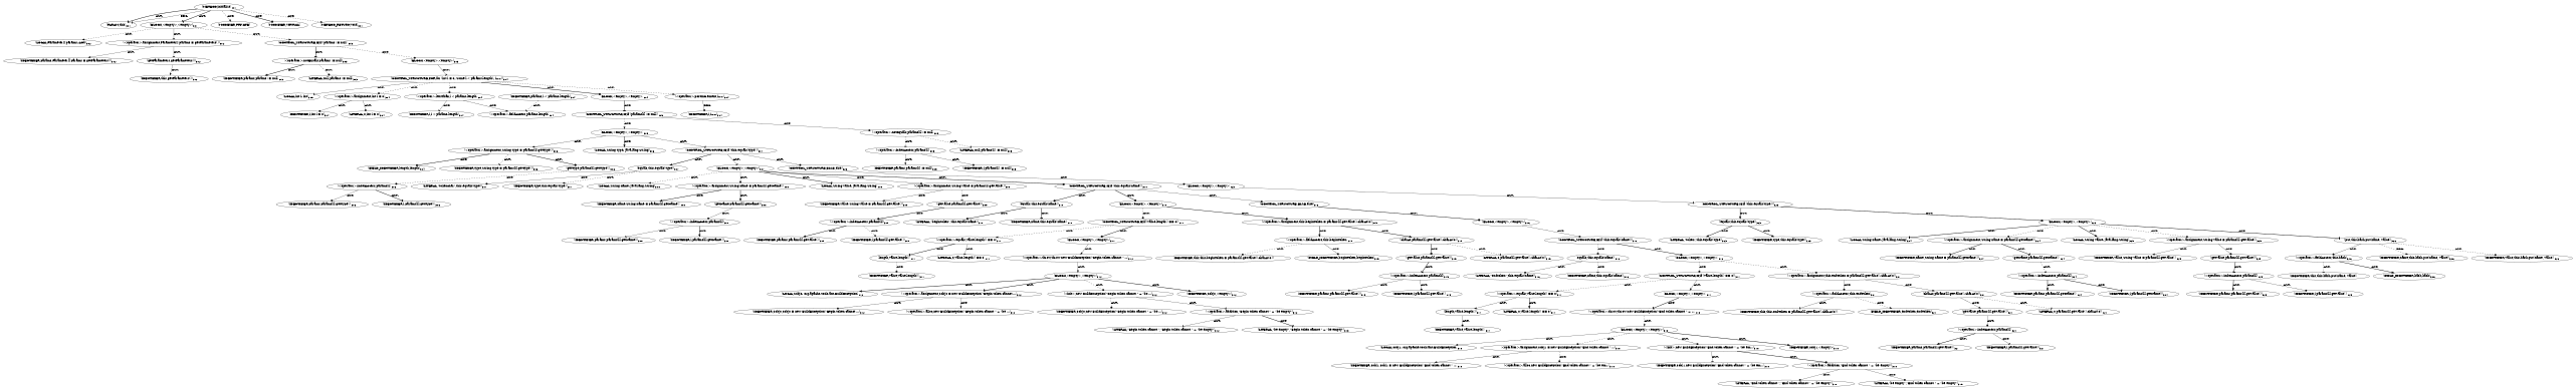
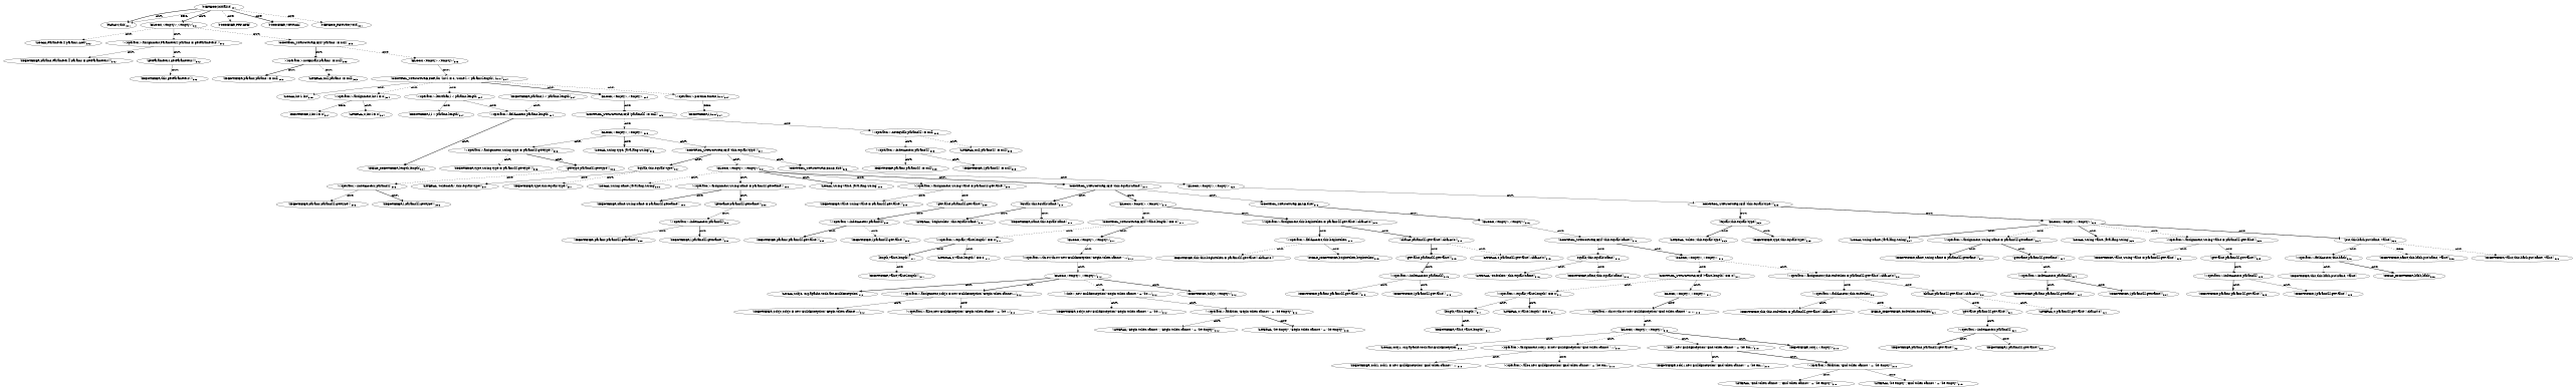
  digraph {
    edge [arrowhead=dot style=solid]
    n1 [label=<(METHOD,initialize)<SUB>301</SUB>>]
    n2 [label=<(PARAM,this)<SUB>301</SUB>>]
    n3 [label=<(BLOCK,&lt;empty&gt;,&lt;empty&gt;)<SUB>301</SUB>>]
    n4 [label=<(MODIFIER,PRIVATE)>]
    n5 [label=<(MODIFIER,VIRTUAL)>]
    n6 [label=<(METHOD_RETURN,void)<SUB>301</SUB>>]
    n7 [label=<(LOCAL,Parameter[] params: ANY)<SUB>302</SUB>>]
    n8 [label=<(&lt;operator&gt;.assignment,Parameter[] params = getParameters())<SUB>302</SUB>>]
    n9 [label=<(CONTROL_STRUCTURE,IF,if (params != null))<SUB>303</SUB>>]
    n10 [label=<(IDENTIFIER,params,Parameter[] params = getParameters())<SUB>302</SUB>>]
    n11 [label=<(getParameters,getParameters())<SUB>302</SUB>>]
    n12 [label=<(&lt;operator&gt;.notEquals,params != null)<SUB>303</SUB>>]
    n13 [label=<(BLOCK,&lt;empty&gt;,&lt;empty&gt;)<SUB>303</SUB>>]
    n14 [label=<(IDENTIFIER,this,getParameters())<SUB>302</SUB>>]
    n15 [label=<(IDENTIFIER,params,params != null)<SUB>303</SUB>>]
    n16 [label=<(LITERAL,null,params != null)<SUB>303</SUB>>]
    n17 [label=<(CONTROL_STRUCTURE,FOR,for (int i = 0; Some(i &lt; params.length); i++))<SUB>304</SUB>>]
    n18 [label=<(LOCAL,int i: int)<SUB>305</SUB>>]
    n19 [label=<(&lt;operator&gt;.assignment,int i = 0)<SUB>304</SUB>>]
    n20 [label=<(&lt;operator&gt;.lessThan,i &lt; params.length)<SUB>304</SUB>>]
    n21 [label=<(&lt;operator&gt;.postIncrement,i++)<SUB>304</SUB>>]
    n22 [label=<(BLOCK,&lt;empty&gt;,&lt;empty&gt;)<SUB>304</SUB>>]
    n23 [label=<(IDENTIFIER,i,int i = 0)<SUB>304</SUB>>]
    n24 [label=<(LITERAL,0,int i = 0)<SUB>304</SUB>>]
    n25 [label=<(IDENTIFIER,i,i &lt; params.length)<SUB>304</SUB>>]
    n26 [label=<(&lt;operator&gt;.fieldAccess,params.length)<SUB>304</SUB>>]
    n27 [label=<(IDENTIFIER,i,i++)<SUB>304</SUB>>]
    n28 [label=<(CONTROL_STRUCTURE,IF,if (params[i] != null))<SUB>305</SUB>>]
    n29 [label=<(FIELD_IDENTIFIER,length,length)<SUB>304</SUB>>]
    n30 [label=<(IDENTIFIER,params,i &lt; params.length)<SUB>304</SUB>>]
    n31 [label=<(&lt;operator&gt;.notEquals,params[i] != null)<SUB>305</SUB>>]
    n32 [label=<(BLOCK,&lt;empty&gt;,&lt;empty&gt;)<SUB>305</SUB>>]
    n33 [label=<(&lt;operator&gt;.indexAccess,params[i])<SUB>305</SUB>>]
    n34 [label=<(LITERAL,null,params[i] != null)<SUB>305</SUB>>]
    n35 [label=<(LOCAL,String type: java.lang.String)<SUB>306</SUB>>]
    n36 [label=<(&lt;operator&gt;.assignment,String type = params[i].getType())<SUB>306</SUB>>]
    n37 [label=<(CONTROL_STRUCTURE,IF,if (this.equals(type)))<SUB>307</SUB>>]
    n38 [label=<(IDENTIFIER,params,params[i] != null)<SUB>305</SUB>>]
    n39 [label=<(IDENTIFIER,i,params[i] != null)<SUB>305</SUB>>]
    n40 [label=<(IDENTIFIER,type,String type = params[i].getType())<SUB>306</SUB>>]
    n41 [label=<(getType,params[i].getType())<SUB>306</SUB>>]
    n42 [label=<(equals,this.equals(type))<SUB>307</SUB>>]
    n43 [label=<(BLOCK,&lt;empty&gt;,&lt;empty&gt;)<SUB>307</SUB>>]
    n44 [label=<(CONTROL_STRUCTURE,ELSE,else)<SUB>323</SUB>>]
    n45 [label=<(&lt;operator&gt;.indexAccess,params[i])<SUB>306</SUB>>]
    n46 [label=<(IDENTIFIER,params,params[i].getType())<SUB>306</SUB>>]
    n47 [label=<(IDENTIFIER,i,params[i].getType())<SUB>306</SUB>>]
    n48 [label=<(LITERAL,&quot;tokenchar&quot;,this.equals(type))<SUB>307</SUB>>]
    n49 [label=<(IDENTIFIER,type,this.equals(type))<SUB>307</SUB>>]
    n50 [label=<(LOCAL,String name: java.lang.String)<SUB>308</SUB>>]
    n51 [label=<(&lt;operator&gt;.assignment,String name = params[i].getName())<SUB>308</SUB>>]
    n52 [label=<(LOCAL,String value: java.lang.String)<SUB>309</SUB>>]
    n53 [label=<(&lt;operator&gt;.assignment,String value = params[i].getValue())<SUB>309</SUB>>]
    n54 [label=<(CONTROL_STRUCTURE,IF,if (this.equals(name)))<SUB>310</SUB>>]
    n55 [label=<(BLOCK,&lt;empty&gt;,&lt;empty&gt;)<SUB>323</SUB>>]
    n56 [label=<(IDENTIFIER,name,String name = params[i].getName())<SUB>308</SUB>>]
    n57 [label=<(getName,params[i].getName())<SUB>308</SUB>>]
    n58 [label=<(IDENTIFIER,value,String value = params[i].getValue())<SUB>309</SUB>>]
    n59 [label=<(getValue,params[i].getValue())<SUB>309</SUB>>]
    n60 [label=<(equals,this.equals(name))<SUB>310</SUB>>]
    n61 [label=<(BLOCK,&lt;empty&gt;,&lt;empty&gt;)<SUB>310</SUB>>]
    n62 [label=<(CONTROL_STRUCTURE,ELSE,else)<SUB>316</SUB>>]
    n63 [label=<(&lt;operator&gt;.indexAccess,params[i])<SUB>308</SUB>>]
    n64 [label=<(IDENTIFIER,params,params[i].getName())<SUB>308</SUB>>]
    n65 [label=<(IDENTIFIER,i,params[i].getName())<SUB>308</SUB>>]
    n66 [label=<(&lt;operator&gt;.indexAccess,params[i])<SUB>309</SUB>>]
    n67 [label=<(IDENTIFIER,params,params[i].getValue())<SUB>309</SUB>>]
    n68 [label=<(IDENTIFIER,i,params[i].getValue())<SUB>309</SUB>>]
    n69 [label=<(LITERAL,&quot;begintoken&quot;,this.equals(name))<SUB>310</SUB>>]
    n70 [label=<(IDENTIFIER,name,this.equals(name))<SUB>310</SUB>>]
    n71 [label=<(CONTROL_STRUCTURE,IF,if (value.length() == 0))<SUB>311</SUB>>]
    n72 [label=<(&lt;operator&gt;.assignment,this.beginToken = params[i].getValue().charAt(0))<SUB>315</SUB>>]
    n73 [label=<(BLOCK,&lt;empty&gt;,&lt;empty&gt;)<SUB>316</SUB>>]
    n74 [label=<(&lt;operator&gt;.equals,value.length() == 0)<SUB>311</SUB>>]
    n75 [label=<(BLOCK,&lt;empty&gt;,&lt;empty&gt;)<SUB>311</SUB>>]
    n76 [label=<(&lt;operator&gt;.fieldAccess,this.beginToken)<SUB>315</SUB>>]
    n77 [label=<(charAt,params[i].getValue().charAt(0))<SUB>315</SUB>>]
    n78 [label=<(length,value.length())<SUB>311</SUB>>]
    n79 [label=<(LITERAL,0,value.length() == 0)<SUB>311</SUB>>]
    n80 [label=<(&lt;operator&gt;.throw,throw new BuildException(&quot;Begin token cannot &quot; ...)<SUB>312</SUB>>]
    n81 [label=<(IDENTIFIER,value,value.length())<SUB>311</SUB>>]
    n82 [label=<(BLOCK,&lt;empty&gt;,&lt;empty&gt;)<SUB>312</SUB>>]
    n83 [label=<(LOCAL,$obj0: org.apache.tools.ant.BuildException)<SUB>312</SUB>>]
    n84 [label=<(&lt;operator&gt;.assignment,$obj0 = new BuildException(&quot;Begin token cannot ...)<SUB>312</SUB>>]
    n85 [label=<(&lt;init&gt;,new BuildException(&quot;Begin token cannot &quot; + &quot;be ...)<SUB>312</SUB>>]
    n86 [label=<(IDENTIFIER,$obj0,&lt;empty&gt;)<SUB>312</SUB>>]
    n87 [label=<(IDENTIFIER,$obj0,$obj0 = new BuildException(&quot;Begin token cannot ...)<SUB>312</SUB>>]
    n88 [label=<(&lt;operator&gt;.alloc,new BuildException(&quot;Begin token cannot &quot; + &quot;be ...)<SUB>312</SUB>>]
    n89 [label=<(IDENTIFIER,$obj0,new BuildException(&quot;Begin token cannot &quot; + &quot;be ...)<SUB>312</SUB>>]
    n90 [label=<(&lt;operator&gt;.addition,&quot;Begin token cannot &quot; + &quot;be empty&quot;)<SUB>312</SUB>>]
    n91 [label=<(LITERAL,&quot;Begin token cannot &quot;,&quot;Begin token cannot &quot; + &quot;be empty&quot;)<SUB>312</SUB>>]
    n92 [label=<(LITERAL,&quot;be empty&quot;,&quot;Begin token cannot &quot; + &quot;be empty&quot;)<SUB>313</SUB>>]
    n93 [label=<(IDENTIFIER,this,this.beginToken = params[i].getValue().charAt(0))>]
    n94 [label=<(FIELD_IDENTIFIER,beginToken,beginToken)<SUB>315</SUB>>]
    n95 [label=<(getValue,params[i].getValue())<SUB>315</SUB>>]
    n96 [label=<(LITERAL,0,params[i].getValue().charAt(0))<SUB>315</SUB>>]
    n97 [label=<(&lt;operator&gt;.indexAccess,params[i])<SUB>315</SUB>>]
    n98 [label=<(IDENTIFIER,params,params[i].getValue())<SUB>315</SUB>>]
    n99 [label=<(IDENTIFIER,i,params[i].getValue())<SUB>315</SUB>>]
    n100 [label=<(CONTROL_STRUCTURE,IF,if (this.equals(name)))<SUB>316</SUB>>]
    n101 [label=<(equals,this.equals(name))<SUB>316</SUB>>]
    n102 [label=<(BLOCK,&lt;empty&gt;,&lt;empty&gt;)<SUB>316</SUB>>]
    n103 [label=<(LITERAL,&quot;endtoken&quot;,this.equals(name))<SUB>316</SUB>>]
    n104 [label=<(IDENTIFIER,name,this.equals(name))<SUB>316</SUB>>]
    n105 [label=<(CONTROL_STRUCTURE,IF,if (value.length() == 0))<SUB>317</SUB>>]
    n106 [label=<(&lt;operator&gt;.assignment,this.endToken = params[i].getValue().charAt(0))<SUB>321</SUB>>]
    n107 [label=<(&lt;operator&gt;.equals,value.length() == 0)<SUB>317</SUB>>]
    n108 [label=<(BLOCK,&lt;empty&gt;,&lt;empty&gt;)<SUB>317</SUB>>]
    n109 [label=<(&lt;operator&gt;.fieldAccess,this.endToken)<SUB>321</SUB>>]
    n110 [label=<(charAt,params[i].getValue().charAt(0))<SUB>321</SUB>>]
    n111 [label=<(length,value.length())<SUB>317</SUB>>]
    n112 [label=<(LITERAL,0,value.length() == 0)<SUB>317</SUB>>]
    n113 [label=<(&lt;operator&gt;.throw,throw new BuildException(&quot;End token cannot &quot; + ...)<SUB>318</SUB>>]
    n114 [label=<(IDENTIFIER,value,value.length())<SUB>317</SUB>>]
    n115 [label=<(BLOCK,&lt;empty&gt;,&lt;empty&gt;)<SUB>318</SUB>>]
    n116 [label=<(LOCAL,$obj1: org.apache.tools.ant.BuildException)<SUB>318</SUB>>]
    n117 [label=<(&lt;operator&gt;.assignment,$obj1 = new BuildException(&quot;End token cannot &quot; ...)<SUB>318</SUB>>]
    n118 [label=<(&lt;init&gt;,new BuildException(&quot;End token cannot &quot; + &quot;be em...)<SUB>318</SUB>>]
    n119 [label=<(IDENTIFIER,$obj1,&lt;empty&gt;)<SUB>318</SUB>>]
    n120 [label=<(IDENTIFIER,$obj1,$obj1 = new BuildException(&quot;End token cannot &quot; ...)<SUB>318</SUB>>]
    n121 [label=<(&lt;operator&gt;.alloc,new BuildException(&quot;End token cannot &quot; + &quot;be em...)<SUB>318</SUB>>]
    n122 [label=<(IDENTIFIER,$obj1,new BuildException(&quot;End token cannot &quot; + &quot;be em...)<SUB>318</SUB>>]
    n123 [label=<(&lt;operator&gt;.addition,&quot;End token cannot &quot; + &quot;be empty&quot;)<SUB>318</SUB>>]
    n124 [label=<(LITERAL,&quot;End token cannot &quot;,&quot;End token cannot &quot; + &quot;be empty&quot;)<SUB>318</SUB>>]
    n125 [label=<(LITERAL,&quot;be empty&quot;,&quot;End token cannot &quot; + &quot;be empty&quot;)<SUB>319</SUB>>]
    n126 [label=<(IDENTIFIER,this,this.endToken = params[i].getValue().charAt(0))>]
    n127 [label=<(FIELD_IDENTIFIER,endToken,endToken)<SUB>321</SUB>>]
    n128 [label=<(getValue,params[i].getValue())<SUB>321</SUB>>]
    n129 [label=<(LITERAL,0,params[i].getValue().charAt(0))<SUB>321</SUB>>]
    n130 [label=<(&lt;operator&gt;.indexAccess,params[i])<SUB>321</SUB>>]
    n131 [label=<(IDENTIFIER,params,params[i].getValue())<SUB>321</SUB>>]
    n132 [label=<(IDENTIFIER,i,params[i].getValue())<SUB>321</SUB>>]
    n133 [label=<(CONTROL_STRUCTURE,IF,if (this.equals(type)))<SUB>323</SUB>>]
    n134 [label=<(equals,this.equals(type))<SUB>323</SUB>>]
    n135 [label=<(BLOCK,&lt;empty&gt;,&lt;empty&gt;)<SUB>323</SUB>>]
    n136 [label=<(LITERAL,&quot;token&quot;,this.equals(type))<SUB>323</SUB>>]
    n137 [label=<(IDENTIFIER,type,this.equals(type))<SUB>323</SUB>>]
    n138 [label=<(LOCAL,String name: java.lang.String)<SUB>324</SUB>>]
    n139 [label=<(&lt;operator&gt;.assignment,String name = params[i].getName())<SUB>324</SUB>>]
    n140 [label=<(LOCAL,String value: java.lang.String)<SUB>325</SUB>>]
    n141 [label=<(&lt;operator&gt;.assignment,String value = params[i].getValue())<SUB>325</SUB>>]
    n142 [label=<(put,this.hash.put(name, value))<SUB>326</SUB>>]
    n143 [label=<(IDENTIFIER,name,String name = params[i].getName())<SUB>324</SUB>>]
    n144 [label=<(getName,params[i].getName())<SUB>324</SUB>>]
    n145 [label=<(IDENTIFIER,value,String value = params[i].getValue())<SUB>325</SUB>>]
    n146 [label=<(getValue,params[i].getValue())<SUB>325</SUB>>]
    n147 [label=<(&lt;operator&gt;.fieldAccess,this.hash)<SUB>326</SUB>>]
    n148 [label=<(IDENTIFIER,name,this.hash.put(name, value))<SUB>326</SUB>>]
    n149 [label=<(IDENTIFIER,value,this.hash.put(name, value))<SUB>326</SUB>>]
    n150 [label=<(&lt;operator&gt;.indexAccess,params[i])<SUB>324</SUB>>]
    n151 [label=<(IDENTIFIER,params,params[i].getName())<SUB>324</SUB>>]
    n152 [label=<(IDENTIFIER,i,params[i].getName())<SUB>324</SUB>>]
    n153 [label=<(&lt;operator&gt;.indexAccess,params[i])<SUB>325</SUB>>]
    n154 [label=<(IDENTIFIER,params,params[i].getValue())<SUB>325</SUB>>]
    n155 [label=<(IDENTIFIER,i,params[i].getValue())<SUB>325</SUB>>]
    n156 [label=<(IDENTIFIER,this,this.hash.put(name, value))>]
    n157 [label=<(FIELD_IDENTIFIER,hash,hash)<SUB>326</SUB>>]
    n1 -> n2 [arrowhead=tee label="AST: " style=bold]
    n1 -> n2 [arrowhead=tee label="DDG: "]
    n1 -> n3 [arrowhead=tee label="AST: " style=bold]
    n1 -> n4 [arrowhead=normal label="AST: " style=dashed]
    n1 -> n5 [label="AST: " style=bold]
    n1 -> n6 [arrowhead=normal label="AST: " style=dashed]
    n3 -> n7 [arrowhead=normal label="AST: " style=dashed]
    n3 -> n8 [arrowhead=tee label="AST: "]
    n3 -> n9 [arrowhead=normal label="AST: " style=dashed]
    n8 -> n10 [arrowhead=normal label="AST: "]
    n8 -> n11 [arrowhead=tee label="AST: "]
    n9 -> n12 [arrowhead=tee label="AST: " style=bold]
    n9 -> n13 [label="AST: " style=dashed]
    n11 -> n14 [arrowhead=normal label="AST: "]
    n12 -> n15 [arrowhead=normal label="AST: " style=bold]
    n12 -> n16 [label="AST: " style=dashed]
    n13 -> n17 [arrowhead=tee label="AST: "]
    n17 -> n18 [arrowhead=tee label="AST: "]
    n17 -> n19 [label="AST: " style=dashed]
    n17 -> n20 [label="AST: " style=dashed]
    n17 -> n21 [arrowhead=normal label="AST: " style=dashed]
    n17 -> n22 [label="AST: " style=bold]
-   n19 -> n23 [label="AST: "]
+   n19 -> n23 [label="DDG: "]
    n19 -> n24 [label="AST: "]
    n20 -> n25 [arrowhead=tee label="AST: "]
    n20 -> n26 [arrowhead=normal label="AST: "]
    n21 -> n27 [label="DDG: "]
    n22 -> n28 [arrowhead=tee label="AST: " style=bold]
-   n36 -> n29 [label="AST: " style=bold]
+   n26 -> n29 [label="AST: " style=bold]
    n28 -> n31 [label="AST: "]
    n28 -> n32 [arrowhead=normal label="AST: " style=dashed]
    n30 -> n26 [arrowhead=tee label="AST: " style=dashed]
    n31 -> n33 [arrowhead=tee label="AST: " style=dashed]
    n31 -> n34 [arrowhead=tee label="AST: " style=dashed]
    n32 -> n35 [arrowhead=normal label="AST: " style=bold]
    n32 -> n36 [arrowhead=normal label="AST: "]
    n32 -> n37 [arrowhead=tee label="AST: "]
    n33 -> n38 [arrowhead=normal label="AST: "]
    n33 -> n39 [label="AST: "]
    n36 -> n40 [arrowhead=tee label="AST: " style=dashed]
    n36 -> n41 [label="AST: " style=bold]
    n37 -> n42 [arrowhead=normal label="AST: " style=bold]
    n37 -> n43 [arrowhead=tee label="AST: "]
    n37 -> n44 [label="AST: "]
    n41 -> n45 [label="AST: " style=dashed]
    n42 -> n48 [label="AST: "]
    n42 -> n49 [arrowhead=normal label="AST: " style=dashed]
    n43 -> n50 [arrowhead=normal label="AST: " style=dashed]
    n43 -> n51 [label="AST: "]
    n43 -> n52 [arrowhead=tee label="AST: " style=bold]
    n43 -> n53 [label="AST: "]
    n43 -> n54 [label="AST: " style=bold]
    n44 -> n55 [label="AST: "]
    n45 -> n46 [label="AST: "]
    n45 -> n47 [arrowhead=tee label="AST: " style=bold]
    n51 -> n56 [arrowhead=normal label="AST: " style=bold]
    n51 -> n57 [arrowhead=normal label="AST: " style=bold]
    n53 -> n58 [arrowhead=normal label="AST: "]
    n53 -> n59 [arrowhead=tee label="AST: " style=dashed]
    n54 -> n60 [label="AST: " style=bold]
    n54 -> n61 [label="AST: " style=bold]
    n54 -> n62 [label="AST: "]
    n55 -> n133 [arrowhead=tee label="AST: "]
    n57 -> n63 [label="AST: "]
    n59 -> n66 [label="AST: " style=bold]
    n60 -> n69 [label="AST: " style=bold]
    n60 -> n70 [arrowhead=tee label="AST: " style=bold]
    n61 -> n71 [label="AST: " style=dashed]
    n61 -> n72 [label="AST: " style=bold]
    n62 -> n73 [label="AST: " style=bold]
    n63 -> n64 [arrowhead=tee label="AST: "]
    n63 -> n65 [arrowhead=normal label="AST: " style=bold]
    n66 -> n67 [arrowhead=normal label="AST: " style=bold]
    n66 -> n68 [arrowhead=normal label="AST: " style=dashed]
    n71 -> n74 [arrowhead=normal label="AST: " style=dashed]
    n71 -> n75 [label="AST: " style=bold]
    n72 -> n76 [arrowhead=normal label="AST: " style=bold]
    n72 -> n77 [arrowhead=normal label="AST: " style=bold]
    n73 -> n100 [label="AST: "]
    n74 -> n78 [arrowhead=tee label="AST: " style=bold]
    n74 -> n79 [arrowhead=tee label="AST: "]
    n75 -> n80 [arrowhead=normal label="AST: "]
    n76 -> n93 [label="AST: " style=dashed]
    n76 -> n94 [label="AST: "]
    n77 -> n95 [label="AST: " style=bold]
    n77 -> n96 [arrowhead=tee label="AST: " style=dashed]
    n78 -> n81 [label="AST: " style=dashed]
    n80 -> n82 [arrowhead=normal label="AST: "]
    n82 -> n83 [arrowhead=normal label="AST: " style=bold]
    n82 -> n84 [arrowhead=tee label="AST: " style=bold]
    n82 -> n85 [label="AST: " style=dashed]
    n82 -> n86 [arrowhead=normal label="AST: " style=bold]
    n84 -> n87 [label="AST: "]
    n84 -> n88 [arrowhead=normal label="AST: "]
    n85 -> n89 [label="AST: " style=dashed]
    n85 -> n90 [arrowhead=tee label="AST: "]
    n90 -> n91 [arrowhead=tee label="AST: "]
    n90 -> n92 [arrowhead=tee label="AST: " style=bold]
    n95 -> n97 [arrowhead=tee label="AST: " style=bold]
    n97 -> n98 [label="AST: "]
    n97 -> n99 [label="AST: "]
    n100 -> n101 [label="AST: " style=dashed]
    n100 -> n102 [label="AST: " style=bold]
    n101 -> n103 [label="AST: "]
    n101 -> n104 [arrowhead=tee label="AST: " style=dashed]
    n102 -> n105 [label="AST: " style=dashed]
    n102 -> n106 [label="AST: " style=dashed]
    n105 -> n107 [arrowhead=normal label="AST: " style=dashed]
    n105 -> n108 [arrowhead=normal label="AST: "]
    n106 -> n109 [label="AST: "]
    n106 -> n110 [arrowhead=normal label="AST: "]
    n107 -> n111 [arrowhead=normal label="AST: "]
    n107 -> n112 [arrowhead=normal label="AST: " style=bold]
    n108 -> n113 [arrowhead=tee label="AST: " style=bold]
    n109 -> n126 [arrowhead=tee label="AST: "]
    n109 -> n127 [arrowhead=normal label="AST: " style=dashed]
    n110 -> n128 [arrowhead=normal label="AST: "]
    n110 -> n129 [arrowhead=tee label="AST: " style=dashed]
    n111 -> n114 [label="AST: "]
    n113 -> n115 [arrowhead=normal label="AST: " style=dashed]
    n115 -> n116 [arrowhead=normal label="AST: "]
    n115 -> n117 [label="AST: " style=dashed]
    n115 -> n118 [label="AST: "]
    n115 -> n119 [arrowhead=normal label="AST: " style=bold]
    n117 -> n120 [arrowhead=normal label="AST: "]
    n117 -> n121 [label="AST: " style=dashed]
    n118 -> n122 [arrowhead=tee label="AST: "]
    n118 -> n123 [label="AST: " style=bold]
    n123 -> n124 [label="AST: "]
    n123 -> n125 [label="AST: "]
    n128 -> n130 [label="AST: "]
    n130 -> n131 [arrowhead=normal label="AST: " style=bold]
    n130 -> n132 [arrowhead=tee label="AST: "]
    n133 -> n134 [arrowhead=normal label="AST: " style=bold]
    n133 -> n135 [label="AST: " style=bold]
    n134 -> n136 [arrowhead=normal label="AST: " style=bold]
    n134 -> n137 [arrowhead=normal label="AST: " style=bold]
    n135 -> n138 [arrowhead=tee label="AST: " style=bold]
    n135 -> n139 [label="AST: " style=dashed]
    n135 -> n140 [arrowhead=normal label="AST: " style=bold]
    n135 -> n141 [label="AST: " style=dashed]
    n135 -> n142 [arrowhead=tee label="AST: " style=bold]
    n139 -> n143 [arrowhead=tee label="AST: " style=bold]
    n139 -> n144 [arrowhead=tee label="AST: " style=bold]
    n141 -> n145 [arrowhead=normal label="AST: "]
    n141 -> n146 [label="AST: "]
    n142 -> n147 [label="AST: "]
    n142 -> n148 [arrowhead=normal label="DDG: " style=dashed]
    n142 -> n149 [label="AST: " style=dashed]
    n144 -> n150 [arrowhead=tee label="AST: " style=dashed]
    n146 -> n153 [arrowhead=tee label="AST: " style=bold]
    n147 -> n156 [arrowhead=tee label="AST: " style=dashed]
    n147 -> n157 [arrowhead=normal label="AST: " style=bold]
    n150 -> n151 [arrowhead=normal label="AST: " style=bold]
    n150 -> n152 [arrowhead=tee label="AST: " style=bold]
    n153 -> n154 [arrowhead=normal label="AST: " style=bold]
    n153 -> n155 [label="AST: "]
  }
